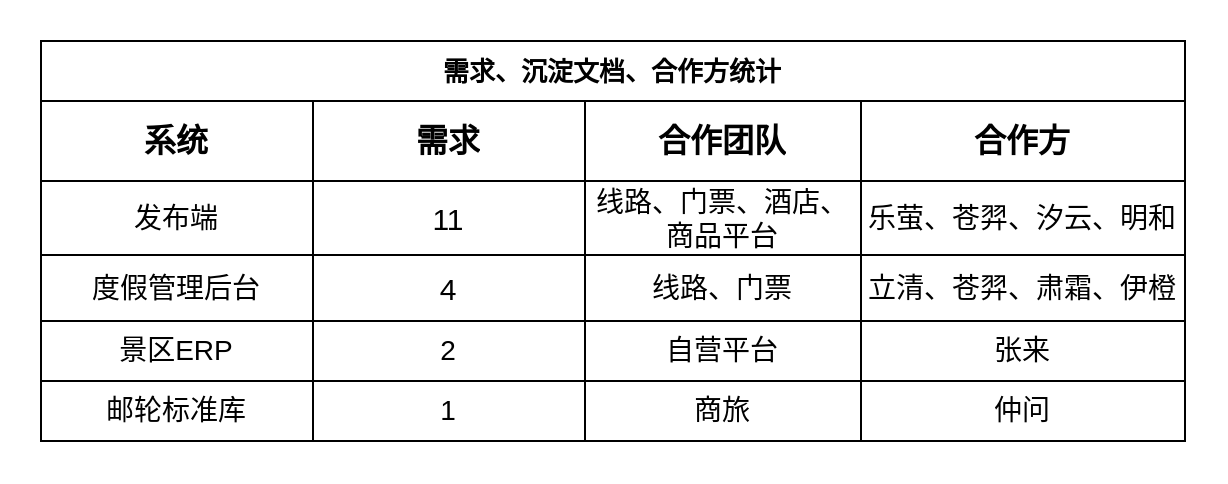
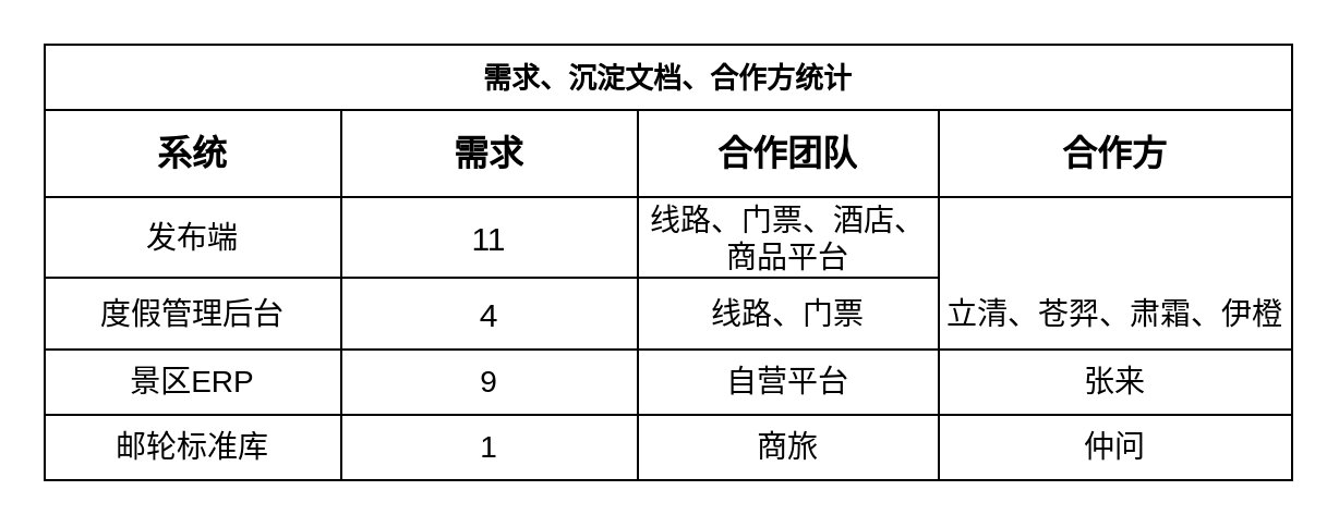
  <mxCell id="0" />
  <mxCell id="1" parent="0" />
  <mxCell id="2" value="需求、沉淀文档、合作方统计" style="shape=table;startSize=30;container=1;collapsible=0;childLayout=tableLayout;fontStyle=1;align=center;pointerEvents=1;fontSize=13;" vertex="1" parent="1"><mxGeometry x="20" y="20" width="572" height="200" as="geometry" /></mxCell>
  <mxCell id="3" value="" style="shape=partialRectangle;html=1;whiteSpace=wrap;collapsible=0;dropTarget=0;pointerEvents=0;fillColor=none;top=0;left=0;bottom=0;right=0;points=[[0,0.5],[1,0.5]];portConstraint=eastwest;" vertex="1" parent="2"><mxGeometry y="30" width="572" height="40" as="geometry" /></mxCell>
  <mxCell id="4" value="&lt;font size=&quot;1&quot;&gt;&lt;b style=&quot;font-size: 16px&quot;&gt;系统&lt;/b&gt;&lt;/font&gt;" style="shape=partialRectangle;html=1;whiteSpace=wrap;connectable=0;fillColor=none;top=0;left=0;bottom=0;right=0;overflow=hidden;pointerEvents=1;" vertex="1" parent="3"><mxGeometry width="136" height="40" as="geometry" /></mxCell>
  <mxCell id="5" value="&lt;font size=&quot;1&quot;&gt;&lt;b style=&quot;font-size: 16px&quot;&gt;需求&lt;/b&gt;&lt;/font&gt;" style="shape=partialRectangle;html=1;whiteSpace=wrap;connectable=0;fillColor=none;top=0;left=0;bottom=0;right=0;overflow=hidden;pointerEvents=1;" vertex="1" parent="3"><mxGeometry x="136" width="136" height="40" as="geometry" /></mxCell>
  <mxCell id="6" value="&lt;font size=&quot;1&quot;&gt;&lt;b style=&quot;font-size: 16px&quot;&gt;合作团队&lt;/b&gt;&lt;/font&gt;" style="shape=partialRectangle;html=1;whiteSpace=wrap;connectable=0;fillColor=none;top=0;left=0;bottom=0;right=0;overflow=hidden;pointerEvents=1;" vertex="1" parent="3"><mxGeometry x="272" width="138" height="40" as="geometry" /></mxCell>
  <mxCell id="7" value="&lt;font style=&quot;font-size: 16px&quot;&gt;&lt;b&gt;合作方&lt;/b&gt;&lt;/font&gt;" style="shape=partialRectangle;html=1;whiteSpace=wrap;connectable=0;fillColor=none;top=0;left=0;bottom=0;right=0;overflow=hidden;pointerEvents=1;" vertex="1" parent="3"><mxGeometry x="410" width="162" height="40" as="geometry" /></mxCell>
  <mxCell id="8" value="" style="shape=partialRectangle;html=1;whiteSpace=wrap;collapsible=0;dropTarget=0;pointerEvents=0;fillColor=none;top=0;left=0;bottom=0;right=0;points=[[0,0.5],[1,0.5]];portConstraint=eastwest;" vertex="1" parent="2"><mxGeometry y="70" width="572" height="37" as="geometry" /></mxCell>
  <mxCell id="9" value="&lt;font style=&quot;font-size: 14px&quot;&gt;发布端&lt;/font&gt;" style="shape=partialRectangle;html=1;whiteSpace=wrap;connectable=0;fillColor=none;top=0;left=0;bottom=0;right=0;overflow=hidden;pointerEvents=1;" vertex="1" parent="8"><mxGeometry width="136" height="37" as="geometry" /></mxCell>
  <mxCell id="10" value="&lt;font style=&quot;font-size: 15px&quot;&gt;11&lt;/font&gt;" style="shape=partialRectangle;html=1;whiteSpace=wrap;connectable=0;fillColor=none;top=0;left=0;bottom=0;right=0;overflow=hidden;pointerEvents=1;" vertex="1" parent="8"><mxGeometry x="136" width="136" height="37" as="geometry" /></mxCell>
  <mxCell id="11" value="&lt;font style=&quot;font-size: 14px&quot;&gt;线路、门票、酒店、商品平台&lt;/font&gt;" style="shape=partialRectangle;html=1;whiteSpace=wrap;connectable=0;fillColor=none;top=0;left=0;bottom=0;right=0;overflow=hidden;pointerEvents=1;" vertex="1" parent="8"><mxGeometry x="272" width="138" height="37" as="geometry" /></mxCell>
- <mxCell id="12" value="&lt;font style=&quot;font-size: 14px&quot;&gt;乐萤、苍羿、汐云、明和&lt;/font&gt;" style="shape=partialRectangle;html=1;whiteSpace=wrap;connectable=0;fillColor=none;top=0;left=0;bottom=0;right=0;overflow=hidden;pointerEvents=1;" vertex="1" parent="8"><mxGeometry x="410" width="162" height="37" as="geometry" /></mxCell>
  <mxCell id="13" style="shape=partialRectangle;html=1;whiteSpace=wrap;collapsible=0;dropTarget=0;pointerEvents=0;fillColor=none;top=0;left=0;bottom=0;right=0;points=[[0,0.5],[1,0.5]];portConstraint=eastwest;" vertex="1" parent="2"><mxGeometry y="107" width="572" height="33" as="geometry" /></mxCell>
  <mxCell id="14" value="&lt;font style=&quot;font-size: 14px&quot;&gt;度假管理后台&lt;/font&gt;" style="shape=partialRectangle;html=1;whiteSpace=wrap;connectable=0;fillColor=none;top=0;left=0;bottom=0;right=0;overflow=hidden;pointerEvents=1;" vertex="1" parent="13"><mxGeometry width="136" height="33" as="geometry" /></mxCell>
  <mxCell id="15" value="&lt;font style=&quot;font-size: 15px&quot;&gt;4&lt;/font&gt;" style="shape=partialRectangle;html=1;whiteSpace=wrap;connectable=0;fillColor=none;top=0;left=0;bottom=0;right=0;overflow=hidden;pointerEvents=1;" vertex="1" parent="13"><mxGeometry x="136" width="136" height="33" as="geometry" /></mxCell>
  <mxCell id="16" value="&lt;font style=&quot;font-size: 14px&quot;&gt;线路、门票&lt;/font&gt;" style="shape=partialRectangle;html=1;whiteSpace=wrap;connectable=0;fillColor=none;top=0;left=0;bottom=0;right=0;overflow=hidden;pointerEvents=1;" vertex="1" parent="13"><mxGeometry x="272" width="138" height="33" as="geometry" /></mxCell>
  <mxCell id="17" value="&lt;font style=&quot;font-size: 14px&quot;&gt;立清、苍羿、肃霜、伊橙&lt;/font&gt;" style="shape=partialRectangle;html=1;whiteSpace=wrap;connectable=0;fillColor=none;top=0;left=0;bottom=0;right=0;overflow=hidden;pointerEvents=1;" vertex="1" parent="13"><mxGeometry x="410" width="162" height="33" as="geometry" /></mxCell>
  <mxCell id="18" value="" style="shape=partialRectangle;html=1;whiteSpace=wrap;collapsible=0;dropTarget=0;pointerEvents=0;fillColor=none;top=0;left=0;bottom=0;right=0;points=[[0,0.5],[1,0.5]];portConstraint=eastwest;" vertex="1" parent="2"><mxGeometry y="140" width="572" height="30" as="geometry" /></mxCell>
  <mxCell id="19" value="&lt;font style=&quot;font-size: 14px&quot;&gt;景区ERP&lt;/font&gt;" style="shape=partialRectangle;html=1;whiteSpace=wrap;connectable=0;fillColor=none;top=0;left=0;bottom=0;right=0;overflow=hidden;pointerEvents=1;" vertex="1" parent="18"><mxGeometry width="136" height="30" as="geometry" /></mxCell>
- <mxCell id="20" value="&lt;font style=&quot;font-size: 14px&quot;&gt;2&lt;/font&gt;" style="shape=partialRectangle;html=1;whiteSpace=wrap;connectable=0;fillColor=none;top=0;left=0;bottom=0;right=0;overflow=hidden;pointerEvents=1;" vertex="1" parent="18"><mxGeometry x="136" width="136" height="30" as="geometry" /></mxCell>
+ <mxCell id="20" value="&lt;font style=&quot;font-size: 14px&quot;&gt;9&lt;/font&gt;" style="shape=partialRectangle;html=1;whiteSpace=wrap;connectable=0;fillColor=none;top=0;left=0;bottom=0;right=0;overflow=hidden;pointerEvents=1;" vertex="1" parent="18"><mxGeometry x="136" width="136" height="30" as="geometry" /></mxCell>
  <mxCell id="21" value="&lt;font style=&quot;font-size: 14px&quot;&gt;自营平台&lt;/font&gt;" style="shape=partialRectangle;html=1;whiteSpace=wrap;connectable=0;fillColor=none;top=0;left=0;bottom=0;right=0;overflow=hidden;pointerEvents=1;" vertex="1" parent="18"><mxGeometry x="272" width="138" height="30" as="geometry" /></mxCell>
  <mxCell id="22" value="&lt;font style=&quot;font-size: 14px&quot;&gt;张来&lt;/font&gt;" style="shape=partialRectangle;html=1;whiteSpace=wrap;connectable=0;fillColor=none;top=0;left=0;bottom=0;right=0;overflow=hidden;pointerEvents=1;" vertex="1" parent="18"><mxGeometry x="410" width="162" height="30" as="geometry" /></mxCell>
  <mxCell id="23" style="shape=partialRectangle;html=1;whiteSpace=wrap;collapsible=0;dropTarget=0;pointerEvents=0;fillColor=none;top=0;left=0;bottom=0;right=0;points=[[0,0.5],[1,0.5]];portConstraint=eastwest;" vertex="1" parent="2"><mxGeometry y="170" width="572" height="30" as="geometry" /></mxCell>
  <mxCell id="24" value="&lt;font style=&quot;font-size: 14px&quot;&gt;邮轮标准库&lt;/font&gt;" style="shape=partialRectangle;html=1;whiteSpace=wrap;connectable=0;fillColor=none;top=0;left=0;bottom=0;right=0;overflow=hidden;pointerEvents=1;" vertex="1" parent="23"><mxGeometry width="136" height="30" as="geometry" /></mxCell>
  <mxCell id="25" value="&lt;font style=&quot;font-size: 14px&quot;&gt;1&lt;/font&gt;" style="shape=partialRectangle;html=1;whiteSpace=wrap;connectable=0;fillColor=none;top=0;left=0;bottom=0;right=0;overflow=hidden;pointerEvents=1;" vertex="1" parent="23"><mxGeometry x="136" width="136" height="30" as="geometry" /></mxCell>
  <mxCell id="26" value="&lt;font style=&quot;font-size: 14px&quot;&gt;商旅&lt;/font&gt;" style="shape=partialRectangle;html=1;whiteSpace=wrap;connectable=0;fillColor=none;top=0;left=0;bottom=0;right=0;overflow=hidden;pointerEvents=1;" vertex="1" parent="23"><mxGeometry x="272" width="138" height="30" as="geometry" /></mxCell>
  <mxCell id="27" value="&lt;font style=&quot;font-size: 14px&quot;&gt;仲问&lt;/font&gt;" style="shape=partialRectangle;html=1;whiteSpace=wrap;connectable=0;fillColor=none;top=0;left=0;bottom=0;right=0;overflow=hidden;pointerEvents=1;" vertex="1" parent="23"><mxGeometry x="410" width="162" height="30" as="geometry" /></mxCell>
